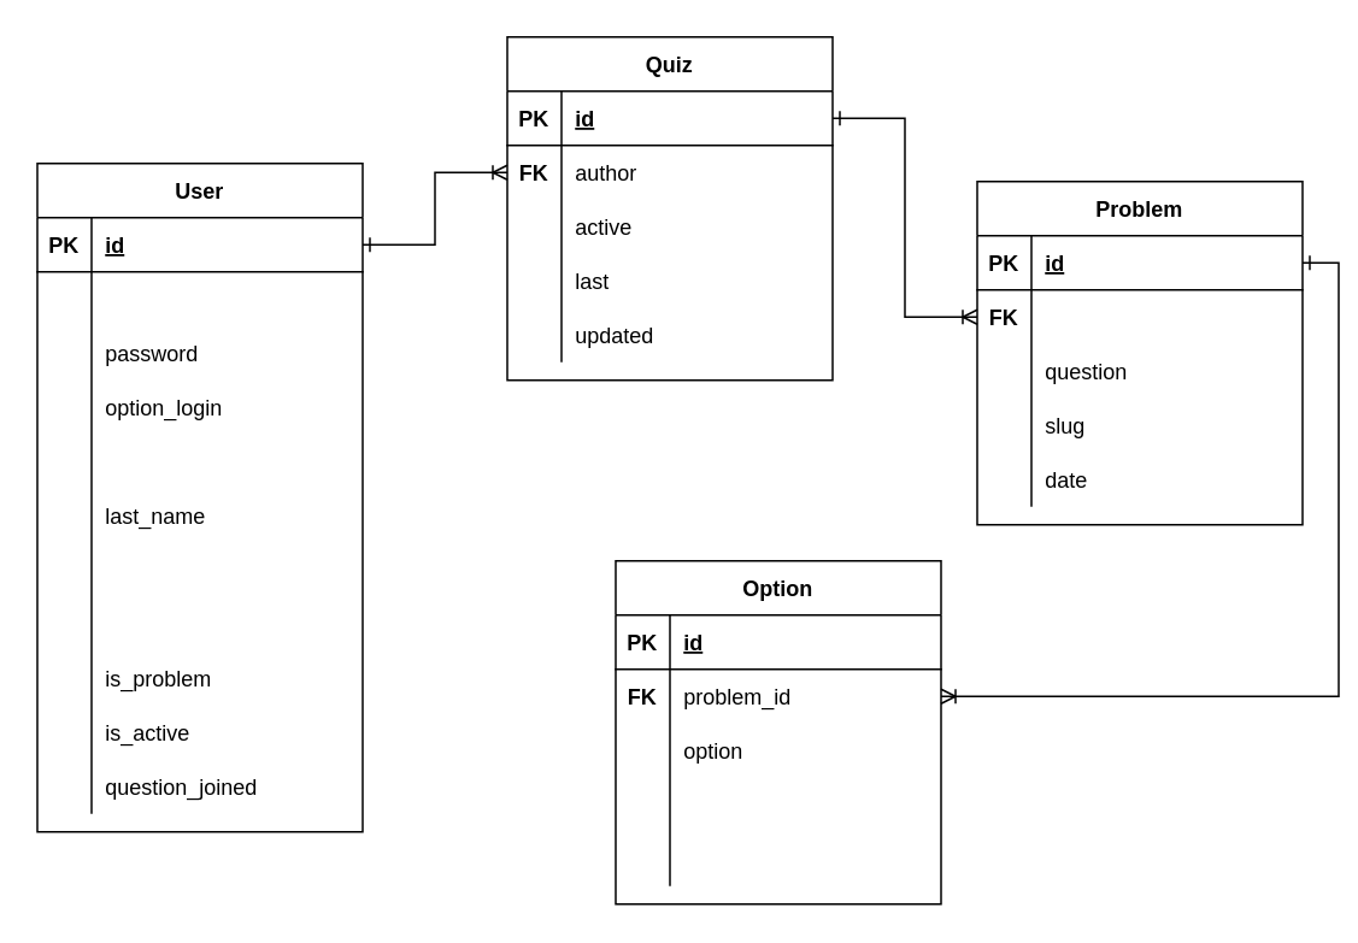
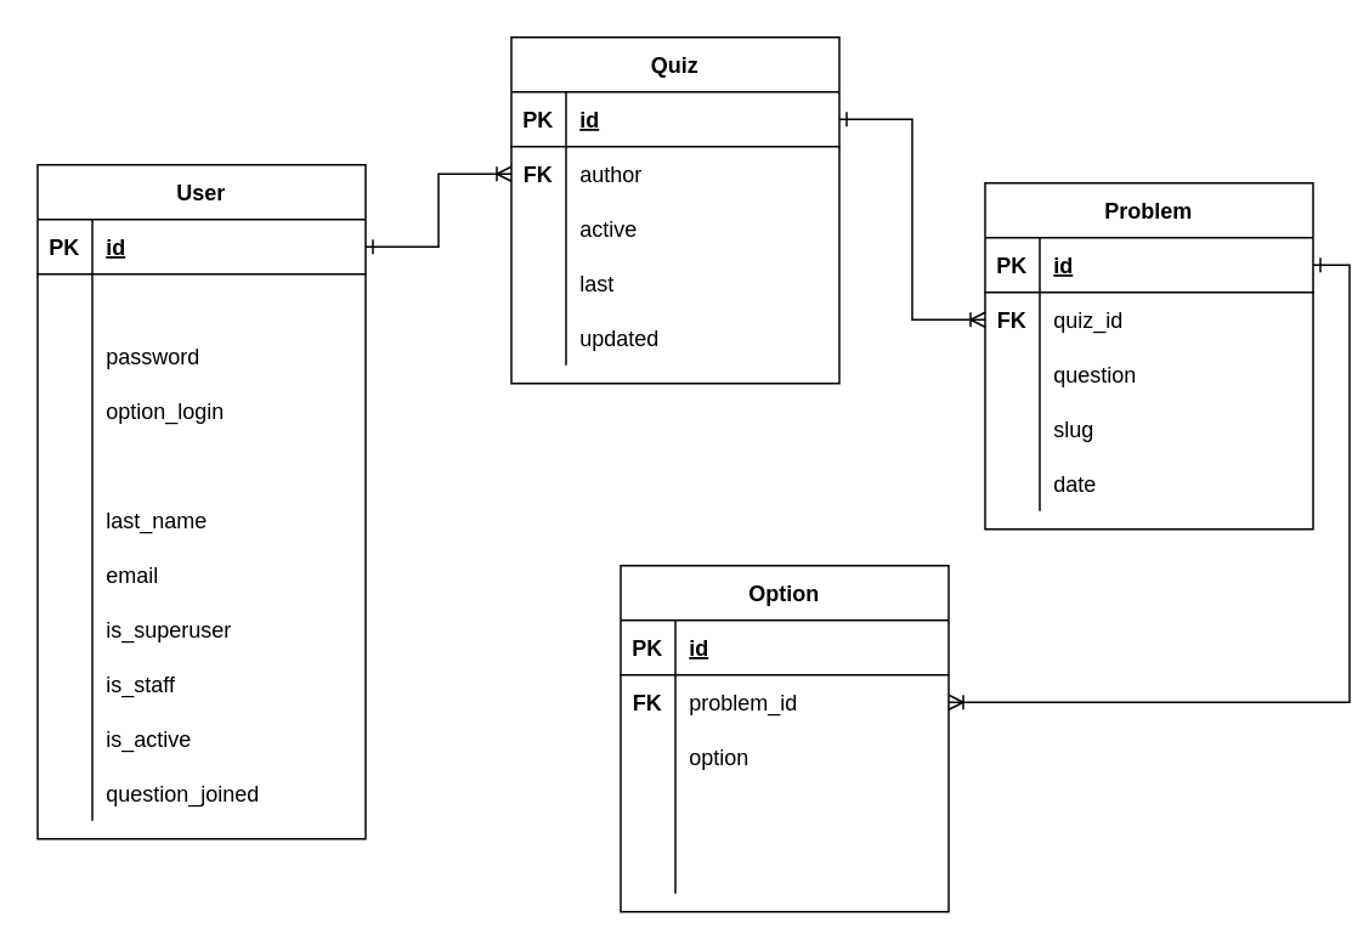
  <mxCell id="0" />
  <mxCell id="1" parent="0" />
  <mxCell id="2" value="Quiz" style="shape=table;startSize=30;container=1;collapsible=1;childLayout=tableLayout;fixedRows=1;rowLines=0;fontStyle=1;align=center;resizeLast=1;" vertex="1" parent="1"><mxGeometry x="280" y="20" width="180" height="190" as="geometry"><mxRectangle x="300" y="30" width="60" height="30" as="alternateBounds" /></mxGeometry></mxCell>
  <mxCell id="3" value="" style="shape=partialRectangle;collapsible=0;dropTarget=0;pointerEvents=0;fillColor=none;top=0;left=0;bottom=1;right=0;points=[[0,0.5],[1,0.5]];portConstraint=eastwest;" vertex="1" parent="2"><mxGeometry y="30" width="180" height="30" as="geometry" /></mxCell>
  <mxCell id="4" value="PK" style="shape=partialRectangle;connectable=0;fillColor=none;top=0;left=0;bottom=0;right=0;fontStyle=1;overflow=hidden;" vertex="1" parent="3"><mxGeometry width="30" height="30" as="geometry" /></mxCell>
  <mxCell id="5" value="id" style="shape=partialRectangle;connectable=0;fillColor=none;top=0;left=0;bottom=0;right=0;align=left;spacingLeft=6;fontStyle=5;overflow=hidden;" vertex="1" parent="3"><mxGeometry x="30" width="150" height="30" as="geometry" /></mxCell>
  <mxCell id="6" value="" style="shape=partialRectangle;collapsible=0;dropTarget=0;pointerEvents=0;fillColor=none;top=0;left=0;bottom=0;right=0;points=[[0,0.5],[1,0.5]];portConstraint=eastwest;" vertex="1" parent="2"><mxGeometry y="60" width="180" height="30" as="geometry" /></mxCell>
  <mxCell id="7" value="FK" style="shape=partialRectangle;connectable=0;fillColor=none;top=0;left=0;bottom=0;right=0;editable=1;overflow=hidden;fontStyle=1" vertex="1" parent="6"><mxGeometry width="30" height="30" as="geometry" /></mxCell>
  <mxCell id="8" value="author" style="shape=partialRectangle;connectable=0;fillColor=none;top=0;left=0;bottom=0;right=0;align=left;spacingLeft=6;overflow=hidden;" vertex="1" parent="6"><mxGeometry x="30" width="150" height="30" as="geometry" /></mxCell>
  <mxCell id="9" value="" style="shape=partialRectangle;collapsible=0;dropTarget=0;pointerEvents=0;fillColor=none;top=0;left=0;bottom=0;right=0;points=[[0,0.5],[1,0.5]];portConstraint=eastwest;" vertex="1" parent="2"><mxGeometry y="90" width="180" height="30" as="geometry" /></mxCell>
  <mxCell id="10" value="" style="shape=partialRectangle;connectable=0;fillColor=none;top=0;left=0;bottom=0;right=0;editable=1;overflow=hidden;" vertex="1" parent="9"><mxGeometry width="30" height="30" as="geometry" /></mxCell>
  <mxCell id="11" value="active" style="shape=partialRectangle;connectable=0;fillColor=none;top=0;left=0;bottom=0;right=0;align=left;spacingLeft=6;overflow=hidden;" vertex="1" parent="9"><mxGeometry x="30" width="150" height="30" as="geometry" /></mxCell>
  <mxCell id="12" value="" style="shape=partialRectangle;collapsible=0;dropTarget=0;pointerEvents=0;fillColor=none;top=0;left=0;bottom=0;right=0;points=[[0,0.5],[1,0.5]];portConstraint=eastwest;" vertex="1" parent="2"><mxGeometry y="120" width="180" height="30" as="geometry" /></mxCell>
  <mxCell id="13" value="" style="shape=partialRectangle;connectable=0;fillColor=none;top=0;left=0;bottom=0;right=0;editable=1;overflow=hidden;" vertex="1" parent="12"><mxGeometry width="30" height="30" as="geometry" /></mxCell>
  <mxCell id="14" value="last" style="shape=partialRectangle;connectable=0;fillColor=none;top=0;left=0;bottom=0;right=0;align=left;spacingLeft=6;overflow=hidden;" vertex="1" parent="12"><mxGeometry x="30" width="150" height="30" as="geometry" /></mxCell>
  <mxCell id="15" value="" style="shape=partialRectangle;collapsible=0;dropTarget=0;pointerEvents=0;fillColor=none;top=0;left=0;bottom=0;right=0;points=[[0,0.5],[1,0.5]];portConstraint=eastwest;" vertex="1" parent="2"><mxGeometry y="150" width="180" height="30" as="geometry" /></mxCell>
  <mxCell id="16" value="" style="shape=partialRectangle;connectable=0;fillColor=none;top=0;left=0;bottom=0;right=0;editable=1;overflow=hidden;" vertex="1" parent="15"><mxGeometry width="30" height="30" as="geometry" /></mxCell>
  <mxCell id="17" value="updated" style="shape=partialRectangle;connectable=0;fillColor=none;top=0;left=0;bottom=0;right=0;align=left;spacingLeft=6;overflow=hidden;" vertex="1" parent="15"><mxGeometry x="30" width="150" height="30" as="geometry" /></mxCell>
  <mxCell id="18" value="Problem" style="shape=table;startSize=30;container=1;collapsible=1;childLayout=tableLayout;fixedRows=1;rowLines=0;fontStyle=1;align=center;resizeLast=1;" vertex="1" parent="1"><mxGeometry x="540" y="100" width="180" height="190" as="geometry"><mxRectangle x="300" y="30" width="60" height="30" as="alternateBounds" /></mxGeometry></mxCell>
  <mxCell id="19" value="" style="shape=partialRectangle;collapsible=0;dropTarget=0;pointerEvents=0;fillColor=none;top=0;left=0;bottom=1;right=0;points=[[0,0.5],[1,0.5]];portConstraint=eastwest;" vertex="1" parent="18"><mxGeometry y="30" width="180" height="30" as="geometry" /></mxCell>
  <mxCell id="20" value="PK" style="shape=partialRectangle;connectable=0;fillColor=none;top=0;left=0;bottom=0;right=0;fontStyle=1;overflow=hidden;" vertex="1" parent="19"><mxGeometry width="30" height="30" as="geometry" /></mxCell>
  <mxCell id="21" value="id" style="shape=partialRectangle;connectable=0;fillColor=none;top=0;left=0;bottom=0;right=0;align=left;spacingLeft=6;fontStyle=5;overflow=hidden;" vertex="1" parent="19"><mxGeometry x="30" width="150" height="30" as="geometry" /></mxCell>
  <mxCell id="22" value="" style="shape=partialRectangle;collapsible=0;dropTarget=0;pointerEvents=0;fillColor=none;top=0;left=0;bottom=0;right=0;points=[[0,0.5],[1,0.5]];portConstraint=eastwest;" vertex="1" parent="18"><mxGeometry y="60" width="180" height="30" as="geometry" /></mxCell>
  <mxCell id="23" value="FK" style="shape=partialRectangle;connectable=0;fillColor=none;top=0;left=0;bottom=0;right=0;editable=1;overflow=hidden;fontStyle=1" vertex="1" parent="22"><mxGeometry width="30" height="30" as="geometry" /></mxCell>
+ <mxCell id="24" value="quiz_id" style="shape=partialRectangle;connectable=0;fillColor=none;top=0;left=0;bottom=0;right=0;align=left;spacingLeft=6;overflow=hidden;" vertex="1" parent="22"><mxGeometry x="30" width="150" height="30" as="geometry" /></mxCell>
  <mxCell id="25" value="" style="shape=partialRectangle;collapsible=0;dropTarget=0;pointerEvents=0;fillColor=none;top=0;left=0;bottom=0;right=0;points=[[0,0.5],[1,0.5]];portConstraint=eastwest;" vertex="1" parent="18"><mxGeometry y="90" width="180" height="30" as="geometry" /></mxCell>
  <mxCell id="26" value="" style="shape=partialRectangle;connectable=0;fillColor=none;top=0;left=0;bottom=0;right=0;editable=1;overflow=hidden;" vertex="1" parent="25"><mxGeometry width="30" height="30" as="geometry" /></mxCell>
  <mxCell id="27" value="question" style="shape=partialRectangle;connectable=0;fillColor=none;top=0;left=0;bottom=0;right=0;align=left;spacingLeft=6;overflow=hidden;" vertex="1" parent="25"><mxGeometry x="30" width="150" height="30" as="geometry" /></mxCell>
  <mxCell id="28" value="" style="shape=partialRectangle;collapsible=0;dropTarget=0;pointerEvents=0;fillColor=none;top=0;left=0;bottom=0;right=0;points=[[0,0.5],[1,0.5]];portConstraint=eastwest;" vertex="1" parent="18"><mxGeometry y="120" width="180" height="30" as="geometry" /></mxCell>
  <mxCell id="29" value="" style="shape=partialRectangle;connectable=0;fillColor=none;top=0;left=0;bottom=0;right=0;editable=1;overflow=hidden;" vertex="1" parent="28"><mxGeometry width="30" height="30" as="geometry" /></mxCell>
  <mxCell id="30" value="slug" style="shape=partialRectangle;connectable=0;fillColor=none;top=0;left=0;bottom=0;right=0;align=left;spacingLeft=6;overflow=hidden;" vertex="1" parent="28"><mxGeometry x="30" width="150" height="30" as="geometry" /></mxCell>
  <mxCell id="31" value="" style="shape=partialRectangle;collapsible=0;dropTarget=0;pointerEvents=0;fillColor=none;top=0;left=0;bottom=0;right=0;points=[[0,0.5],[1,0.5]];portConstraint=eastwest;" vertex="1" parent="18"><mxGeometry y="150" width="180" height="30" as="geometry" /></mxCell>
  <mxCell id="32" value="" style="shape=partialRectangle;connectable=0;fillColor=none;top=0;left=0;bottom=0;right=0;editable=1;overflow=hidden;" vertex="1" parent="31"><mxGeometry width="30" height="30" as="geometry" /></mxCell>
  <mxCell id="33" value="date" style="shape=partialRectangle;connectable=0;fillColor=none;top=0;left=0;bottom=0;right=0;align=left;spacingLeft=6;overflow=hidden;" vertex="1" parent="31"><mxGeometry x="30" width="150" height="30" as="geometry" /></mxCell>
  <mxCell id="34" value="Option" style="shape=table;startSize=30;container=1;collapsible=1;childLayout=tableLayout;fixedRows=1;rowLines=0;fontStyle=1;align=center;resizeLast=1;" vertex="1" parent="1"><mxGeometry x="340" y="310" width="180" height="190" as="geometry"><mxRectangle x="300" y="30" width="60" height="30" as="alternateBounds" /></mxGeometry></mxCell>
  <mxCell id="35" value="" style="shape=partialRectangle;collapsible=0;dropTarget=0;pointerEvents=0;fillColor=none;top=0;left=0;bottom=1;right=0;points=[[0,0.5],[1,0.5]];portConstraint=eastwest;" vertex="1" parent="34"><mxGeometry y="30" width="180" height="30" as="geometry" /></mxCell>
  <mxCell id="36" value="PK" style="shape=partialRectangle;connectable=0;fillColor=none;top=0;left=0;bottom=0;right=0;fontStyle=1;overflow=hidden;" vertex="1" parent="35"><mxGeometry width="30" height="30" as="geometry" /></mxCell>
  <mxCell id="37" value="id" style="shape=partialRectangle;connectable=0;fillColor=none;top=0;left=0;bottom=0;right=0;align=left;spacingLeft=6;fontStyle=5;overflow=hidden;" vertex="1" parent="35"><mxGeometry x="30" width="150" height="30" as="geometry" /></mxCell>
  <mxCell id="38" value="" style="shape=partialRectangle;collapsible=0;dropTarget=0;pointerEvents=0;fillColor=none;top=0;left=0;bottom=0;right=0;points=[[0,0.5],[1,0.5]];portConstraint=eastwest;" vertex="1" parent="34"><mxGeometry y="60" width="180" height="30" as="geometry" /></mxCell>
  <mxCell id="39" value="FK" style="shape=partialRectangle;connectable=0;fillColor=none;top=0;left=0;bottom=0;right=0;editable=1;overflow=hidden;fontStyle=1" vertex="1" parent="38"><mxGeometry width="30" height="30" as="geometry" /></mxCell>
  <mxCell id="40" value="problem_id" style="shape=partialRectangle;connectable=0;fillColor=none;top=0;left=0;bottom=0;right=0;align=left;spacingLeft=6;overflow=hidden;" vertex="1" parent="38"><mxGeometry x="30" width="150" height="30" as="geometry" /></mxCell>
  <mxCell id="41" value="" style="shape=partialRectangle;collapsible=0;dropTarget=0;pointerEvents=0;fillColor=none;top=0;left=0;bottom=0;right=0;points=[[0,0.5],[1,0.5]];portConstraint=eastwest;" vertex="1" parent="34"><mxGeometry y="90" width="180" height="30" as="geometry" /></mxCell>
  <mxCell id="42" value="" style="shape=partialRectangle;connectable=0;fillColor=none;top=0;left=0;bottom=0;right=0;editable=1;overflow=hidden;" vertex="1" parent="41"><mxGeometry width="30" height="30" as="geometry" /></mxCell>
  <mxCell id="43" value="option" style="shape=partialRectangle;connectable=0;fillColor=none;top=0;left=0;bottom=0;right=0;align=left;spacingLeft=6;overflow=hidden;" vertex="1" parent="41"><mxGeometry x="30" width="150" height="30" as="geometry" /></mxCell>
  <mxCell id="44" value="" style="shape=partialRectangle;collapsible=0;dropTarget=0;pointerEvents=0;fillColor=none;top=0;left=0;bottom=0;right=0;points=[[0,0.5],[1,0.5]];portConstraint=eastwest;" vertex="1" parent="34"><mxGeometry y="120" width="180" height="30" as="geometry" /></mxCell>
  <mxCell id="45" value="" style="shape=partialRectangle;connectable=0;fillColor=none;top=0;left=0;bottom=0;right=0;editable=1;overflow=hidden;" vertex="1" parent="44"><mxGeometry width="30" height="30" as="geometry" /></mxCell>
  <mxCell id="46" value="" style="shape=partialRectangle;collapsible=0;dropTarget=0;pointerEvents=0;fillColor=none;top=0;left=0;bottom=0;right=0;points=[[0,0.5],[1,0.5]];portConstraint=eastwest;" vertex="1" parent="34"><mxGeometry y="150" width="180" height="30" as="geometry" /></mxCell>
  <mxCell id="47" value="" style="shape=partialRectangle;connectable=0;fillColor=none;top=0;left=0;bottom=0;right=0;editable=1;overflow=hidden;" vertex="1" parent="46"><mxGeometry width="30" height="30" as="geometry" /></mxCell>
  <mxCell id="48" value="" style="shape=partialRectangle;connectable=0;fillColor=none;top=0;left=0;bottom=0;right=0;align=left;spacingLeft=6;overflow=hidden;" vertex="1" parent="46"><mxGeometry x="30" width="150" height="30" as="geometry" /></mxCell>
  <mxCell id="49" value="User" style="shape=table;startSize=30;container=1;collapsible=1;childLayout=tableLayout;fixedRows=1;rowLines=0;fontStyle=1;align=center;resizeLast=1;" vertex="1" parent="1"><mxGeometry x="20" y="90" width="180" height="370" as="geometry"><mxRectangle x="300" y="30" width="60" height="30" as="alternateBounds" /></mxGeometry></mxCell>
  <mxCell id="50" value="" style="shape=partialRectangle;collapsible=0;dropTarget=0;pointerEvents=0;fillColor=none;top=0;left=0;bottom=1;right=0;points=[[0,0.5],[1,0.5]];portConstraint=eastwest;" vertex="1" parent="49"><mxGeometry y="30" width="180" height="30" as="geometry" /></mxCell>
  <mxCell id="51" value="PK" style="shape=partialRectangle;connectable=0;fillColor=none;top=0;left=0;bottom=0;right=0;fontStyle=1;overflow=hidden;" vertex="1" parent="50"><mxGeometry width="30" height="30" as="geometry" /></mxCell>
  <mxCell id="52" value="id" style="shape=partialRectangle;connectable=0;fillColor=none;top=0;left=0;bottom=0;right=0;align=left;spacingLeft=6;fontStyle=5;overflow=hidden;" vertex="1" parent="50"><mxGeometry x="30" width="150" height="30" as="geometry" /></mxCell>
  <mxCell id="53" value="" style="shape=partialRectangle;collapsible=0;dropTarget=0;pointerEvents=0;fillColor=none;top=0;left=0;bottom=0;right=0;points=[[0,0.5],[1,0.5]];portConstraint=eastwest;" vertex="1" parent="49"><mxGeometry y="60" width="180" height="30" as="geometry" /></mxCell>
  <mxCell id="54" value="" style="shape=partialRectangle;connectable=0;fillColor=none;top=0;left=0;bottom=0;right=0;editable=1;overflow=hidden;fontStyle=1" vertex="1" parent="53"><mxGeometry width="30" height="30" as="geometry" /></mxCell>
  <mxCell id="55" value="" style="shape=partialRectangle;collapsible=0;dropTarget=0;pointerEvents=0;fillColor=none;top=0;left=0;bottom=0;right=0;points=[[0,0.5],[1,0.5]];portConstraint=eastwest;" vertex="1" parent="49"><mxGeometry y="90" width="180" height="30" as="geometry" /></mxCell>
  <mxCell id="56" value="" style="shape=partialRectangle;connectable=0;fillColor=none;top=0;left=0;bottom=0;right=0;editable=1;overflow=hidden;" vertex="1" parent="55"><mxGeometry width="30" height="30" as="geometry" /></mxCell>
  <mxCell id="57" value="password" style="shape=partialRectangle;connectable=0;fillColor=none;top=0;left=0;bottom=0;right=0;align=left;spacingLeft=6;overflow=hidden;" vertex="1" parent="55"><mxGeometry x="30" width="150" height="30" as="geometry" /></mxCell>
  <mxCell id="58" value="" style="shape=partialRectangle;collapsible=0;dropTarget=0;pointerEvents=0;fillColor=none;top=0;left=0;bottom=0;right=0;points=[[0,0.5],[1,0.5]];portConstraint=eastwest;" vertex="1" parent="49"><mxGeometry y="120" width="180" height="30" as="geometry" /></mxCell>
  <mxCell id="59" value="" style="shape=partialRectangle;connectable=0;fillColor=none;top=0;left=0;bottom=0;right=0;editable=1;overflow=hidden;" vertex="1" parent="58"><mxGeometry width="30" height="30" as="geometry" /></mxCell>
  <mxCell id="60" value="option_login" style="shape=partialRectangle;connectable=0;fillColor=none;top=0;left=0;bottom=0;right=0;align=left;spacingLeft=6;overflow=hidden;" vertex="1" parent="58"><mxGeometry x="30" width="150" height="30" as="geometry" /></mxCell>
  <mxCell id="61" value="" style="shape=partialRectangle;collapsible=0;dropTarget=0;pointerEvents=0;fillColor=none;top=0;left=0;bottom=0;right=0;points=[[0,0.5],[1,0.5]];portConstraint=eastwest;" vertex="1" parent="49"><mxGeometry y="150" width="180" height="30" as="geometry" /></mxCell>
  <mxCell id="62" value="" style="shape=partialRectangle;connectable=0;fillColor=none;top=0;left=0;bottom=0;right=0;editable=1;overflow=hidden;" vertex="1" parent="61"><mxGeometry width="30" height="30" as="geometry" /></mxCell>
  <mxCell id="63" value="" style="shape=partialRectangle;collapsible=0;dropTarget=0;pointerEvents=0;fillColor=none;top=0;left=0;bottom=0;right=0;points=[[0,0.5],[1,0.5]];portConstraint=eastwest;" vertex="1" parent="49"><mxGeometry y="180" width="180" height="30" as="geometry" /></mxCell>
  <mxCell id="64" value="" style="shape=partialRectangle;connectable=0;fillColor=none;top=0;left=0;bottom=0;right=0;editable=1;overflow=hidden;" vertex="1" parent="63"><mxGeometry width="30" height="30" as="geometry" /></mxCell>
  <mxCell id="65" value="last_name" style="shape=partialRectangle;connectable=0;fillColor=none;top=0;left=0;bottom=0;right=0;align=left;spacingLeft=6;overflow=hidden;" vertex="1" parent="63"><mxGeometry x="30" width="150" height="30" as="geometry" /></mxCell>
  <mxCell id="66" value="" style="shape=partialRectangle;collapsible=0;dropTarget=0;pointerEvents=0;fillColor=none;top=0;left=0;bottom=0;right=0;points=[[0,0.5],[1,0.5]];portConstraint=eastwest;" vertex="1" parent="49"><mxGeometry y="210" width="180" height="30" as="geometry" /></mxCell>
  <mxCell id="67" value="" style="shape=partialRectangle;connectable=0;fillColor=none;top=0;left=0;bottom=0;right=0;editable=1;overflow=hidden;" vertex="1" parent="66"><mxGeometry width="30" height="30" as="geometry" /></mxCell>
+ <mxCell id="68" value="email" style="shape=partialRectangle;connectable=0;fillColor=none;top=0;left=0;bottom=0;right=0;align=left;spacingLeft=6;overflow=hidden;" vertex="1" parent="66"><mxGeometry x="30" width="150" height="30" as="geometry" /></mxCell>
  <mxCell id="69" value="" style="shape=partialRectangle;collapsible=0;dropTarget=0;pointerEvents=0;fillColor=none;top=0;left=0;bottom=0;right=0;points=[[0,0.5],[1,0.5]];portConstraint=eastwest;" vertex="1" parent="49"><mxGeometry y="240" width="180" height="30" as="geometry" /></mxCell>
  <mxCell id="70" value="" style="shape=partialRectangle;connectable=0;fillColor=none;top=0;left=0;bottom=0;right=0;editable=1;overflow=hidden;" vertex="1" parent="69"><mxGeometry width="30" height="30" as="geometry" /></mxCell>
+ <mxCell id="71" value="is_superuser" style="shape=partialRectangle;connectable=0;fillColor=none;top=0;left=0;bottom=0;right=0;align=left;spacingLeft=6;overflow=hidden;" vertex="1" parent="69"><mxGeometry x="30" width="150" height="30" as="geometry" /></mxCell>
  <mxCell id="72" value="" style="shape=partialRectangle;collapsible=0;dropTarget=0;pointerEvents=0;fillColor=none;top=0;left=0;bottom=0;right=0;points=[[0,0.5],[1,0.5]];portConstraint=eastwest;" vertex="1" parent="49"><mxGeometry y="270" width="180" height="30" as="geometry" /></mxCell>
  <mxCell id="73" value="" style="shape=partialRectangle;connectable=0;fillColor=none;top=0;left=0;bottom=0;right=0;editable=1;overflow=hidden;" vertex="1" parent="72"><mxGeometry width="30" height="30" as="geometry" /></mxCell>
- <mxCell id="74" value="is_problem" style="shape=partialRectangle;connectable=0;fillColor=none;top=0;left=0;bottom=0;right=0;align=left;spacingLeft=6;overflow=hidden;" vertex="1" parent="72"><mxGeometry x="30" width="150" height="30" as="geometry" /></mxCell>
+ <mxCell id="74" value="is_staff" style="shape=partialRectangle;connectable=0;fillColor=none;top=0;left=0;bottom=0;right=0;align=left;spacingLeft=6;overflow=hidden;" vertex="1" parent="72"><mxGeometry x="30" width="150" height="30" as="geometry" /></mxCell>
  <mxCell id="75" value="" style="shape=partialRectangle;collapsible=0;dropTarget=0;pointerEvents=0;fillColor=none;top=0;left=0;bottom=0;right=0;points=[[0,0.5],[1,0.5]];portConstraint=eastwest;" vertex="1" parent="49"><mxGeometry y="300" width="180" height="30" as="geometry" /></mxCell>
  <mxCell id="76" value="" style="shape=partialRectangle;connectable=0;fillColor=none;top=0;left=0;bottom=0;right=0;editable=1;overflow=hidden;" vertex="1" parent="75"><mxGeometry width="30" height="30" as="geometry" /></mxCell>
  <mxCell id="77" value="is_active" style="shape=partialRectangle;connectable=0;fillColor=none;top=0;left=0;bottom=0;right=0;align=left;spacingLeft=6;overflow=hidden;" vertex="1" parent="75"><mxGeometry x="30" width="150" height="30" as="geometry" /></mxCell>
  <mxCell id="78" value="" style="shape=partialRectangle;collapsible=0;dropTarget=0;pointerEvents=0;fillColor=none;top=0;left=0;bottom=0;right=0;points=[[0,0.5],[1,0.5]];portConstraint=eastwest;" vertex="1" parent="49"><mxGeometry y="330" width="180" height="30" as="geometry" /></mxCell>
  <mxCell id="79" value="" style="shape=partialRectangle;connectable=0;fillColor=none;top=0;left=0;bottom=0;right=0;editable=1;overflow=hidden;" vertex="1" parent="78"><mxGeometry width="30" height="30" as="geometry" /></mxCell>
  <mxCell id="80" value="question_joined" style="shape=partialRectangle;connectable=0;fillColor=none;top=0;left=0;bottom=0;right=0;align=left;spacingLeft=6;overflow=hidden;" vertex="1" parent="78"><mxGeometry x="30" width="150" height="30" as="geometry" /></mxCell>
  <mxCell id="81" style="edgeStyle=orthogonalEdgeStyle;rounded=0;orthogonalLoop=1;jettySize=auto;html=1;entryX=1;entryY=0.5;entryDx=0;entryDy=0;endArrow=ERone;endFill=0;startArrow=ERoneToMany;startFill=0;" edge="1" parent="1" source="6" target="50"><mxGeometry relative="1" as="geometry" /></mxCell>
  <mxCell id="82" style="edgeStyle=orthogonalEdgeStyle;rounded=0;orthogonalLoop=1;jettySize=auto;html=1;entryX=1;entryY=0.5;entryDx=0;entryDy=0;startArrow=ERoneToMany;startFill=0;endArrow=ERone;endFill=0;" edge="1" parent="1" source="22" target="3"><mxGeometry relative="1" as="geometry" /></mxCell>
  <mxCell id="83" style="edgeStyle=orthogonalEdgeStyle;rounded=0;orthogonalLoop=1;jettySize=auto;html=1;entryX=1;entryY=0.5;entryDx=0;entryDy=0;startArrow=ERoneToMany;startFill=0;endArrow=ERone;endFill=0;" edge="1" parent="1" source="38" target="19"><mxGeometry relative="1" as="geometry" /></mxCell>
